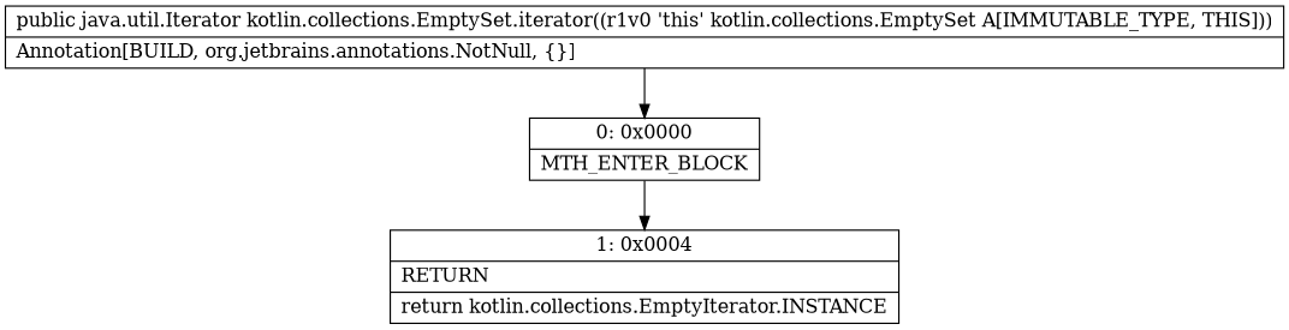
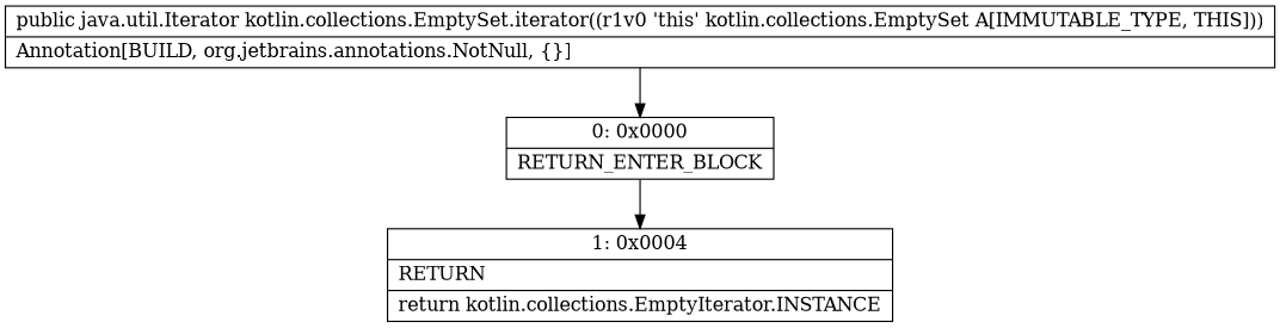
  digraph {
    node [shape=record]
-   n1 [label="{0\:\ 0x0000|MTH_ENTER_BLOCK\l}"]
+   n1 [label="{0\:\ 0x0000|RETURN_ENTER_BLOCK\l}"]
    n2 [label="{1\:\ 0x0004|RETURN\l|return kotlin.collections.EmptyIterator.INSTANCE\l}"]
    n3 [label="{public java.util.Iterator kotlin.collections.EmptySet.iterator((r1v0 'this' kotlin.collections.EmptySet A[IMMUTABLE_TYPE, THIS]))  | Annotation[BUILD, org.jetbrains.annotations.NotNull, \{\}]\l}"]
    n1 -> n2
    n3 -> n1
  }
